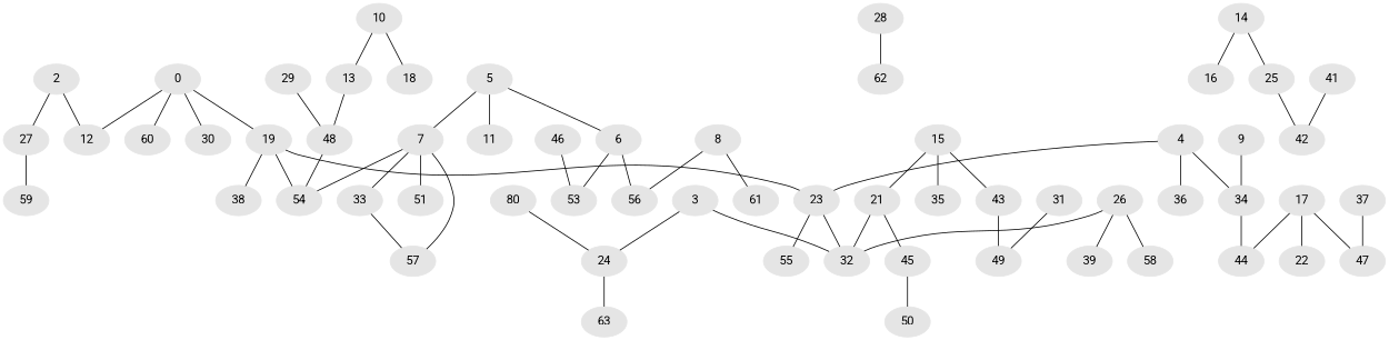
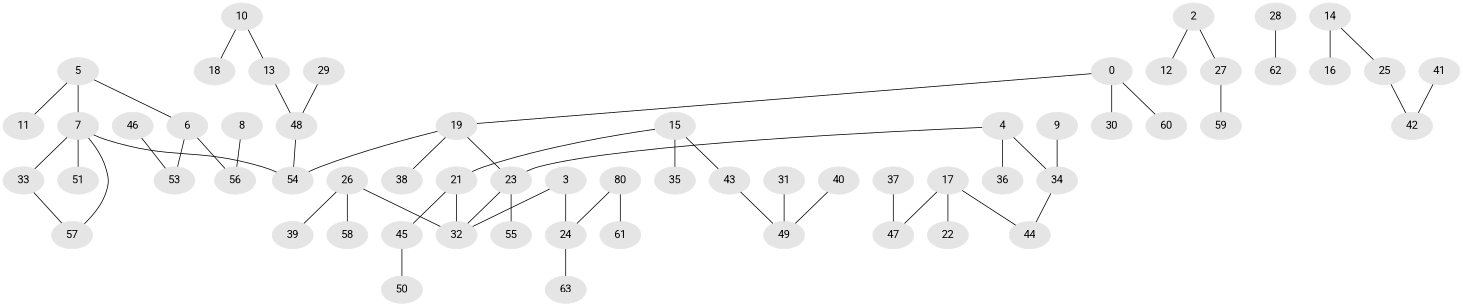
  graph {
    fontname=Roboto
    node [color=gray90 fontname=Roboto style=filled]
    edge [fontname=Roboto weight=1.0]
    n1 [label=0]
    12
    19
    30
    60
    54
    23
    38
    2
    27
    59
    3
    24
    32
    63
    4
    34
    36
    44
    5
    6
    7
    11
    53
    56
    51
    57
    33
    28
    62
    8
    61
    9
    10
    13
    18
    48
    14
    16
    25
    42
    15
    21
    35
    43
    45
    49
    17
    22
    47
    55
    n52 [label=80]
    50
    26
    39
    58
    29
    31
    37
+   40
    41
    46
-   n1 -- 12
    n1 -- 19
    n1 -- 30
    n1 -- 60
    19 -- 54
    19 -- 23
    19 -- 38
    23 -- 32
    23 -- 55
    2 -- 12
    2 -- 27
    27 -- 59
    3 -- 24
    3 -- 32
    24 -- 63
    4 -- 23
    4 -- 34
    4 -- 36
    34 -- 44
    5 -- 6
    5 -- 7
    5 -- 11
    6 -- 53
    6 -- 56
    7 -- 54
    7 -- 51
    7 -- 57
    7 -- 33
    33 -- 57
    28 -- 62
    8 -- 56
-   8 -- 61
+   n52 -- 61
    9 -- 34
    10 -- 13
    10 -- 18
    13 -- 48
    48 -- 54
    14 -- 16
    14 -- 25
    25 -- 42
    15 -- 21
    15 -- 35
    15 -- 43
    21 -- 32
    21 -- 45
    43 -- 49
    45 -- 50
    17 -- 44
    17 -- 22
    17 -- 47
    n52 -- 24
    26 -- 32
    26 -- 39
    26 -- 58
    29 -- 48
    31 -- 49
    37 -- 47
+   40 -- 49
    41 -- 42
    46 -- 53
  }
